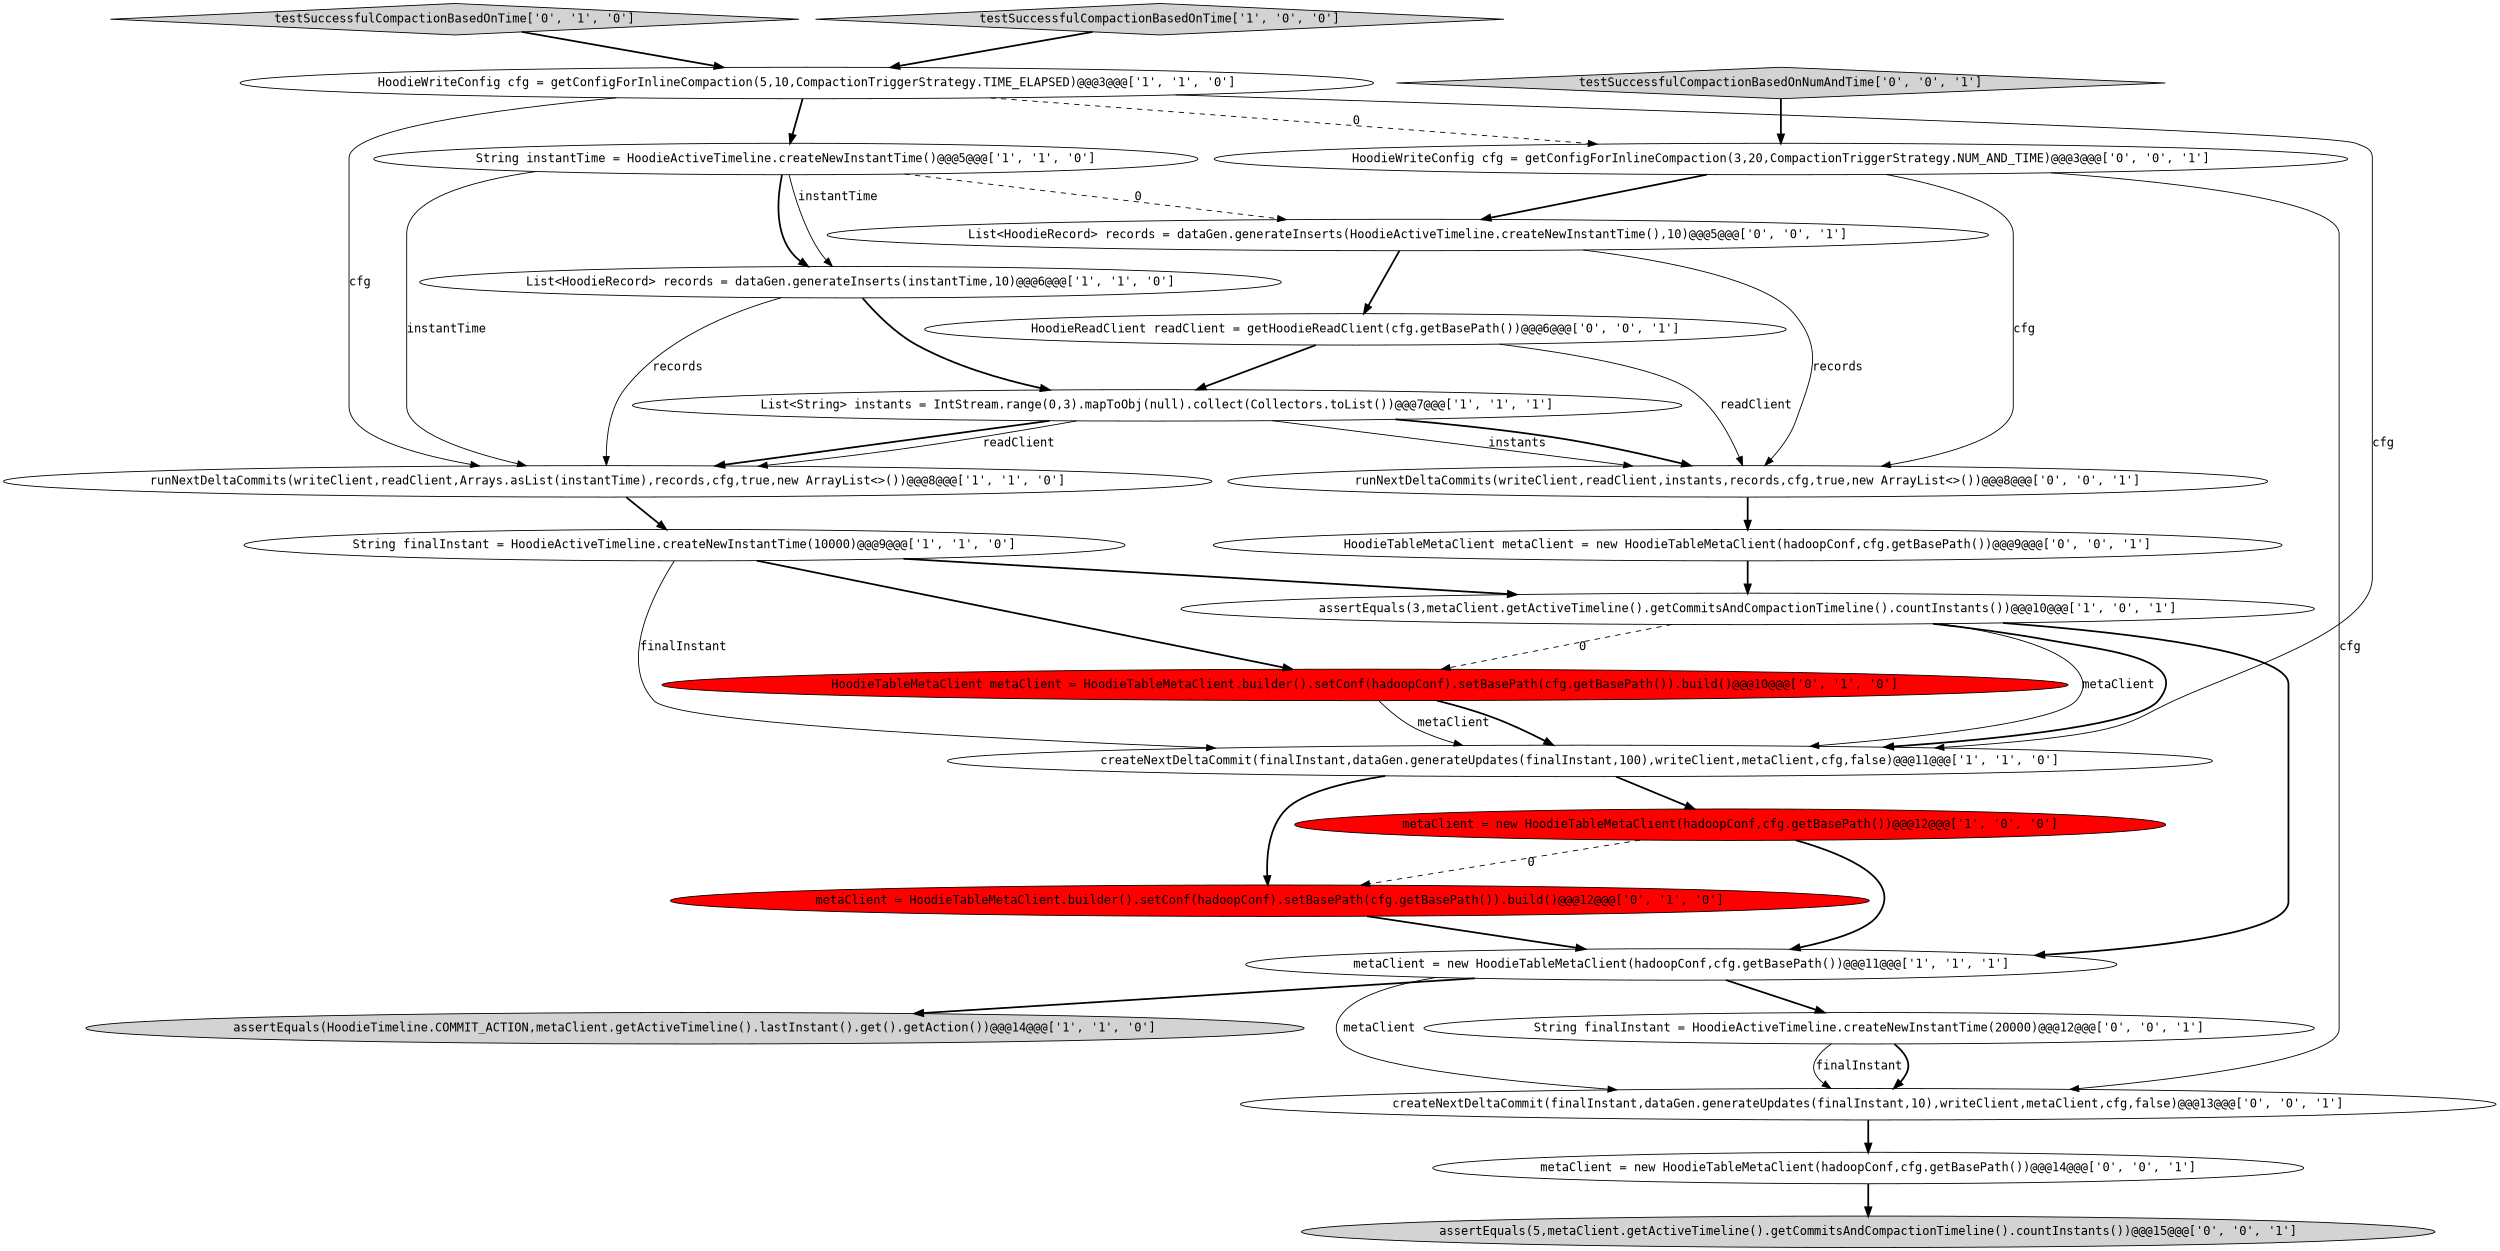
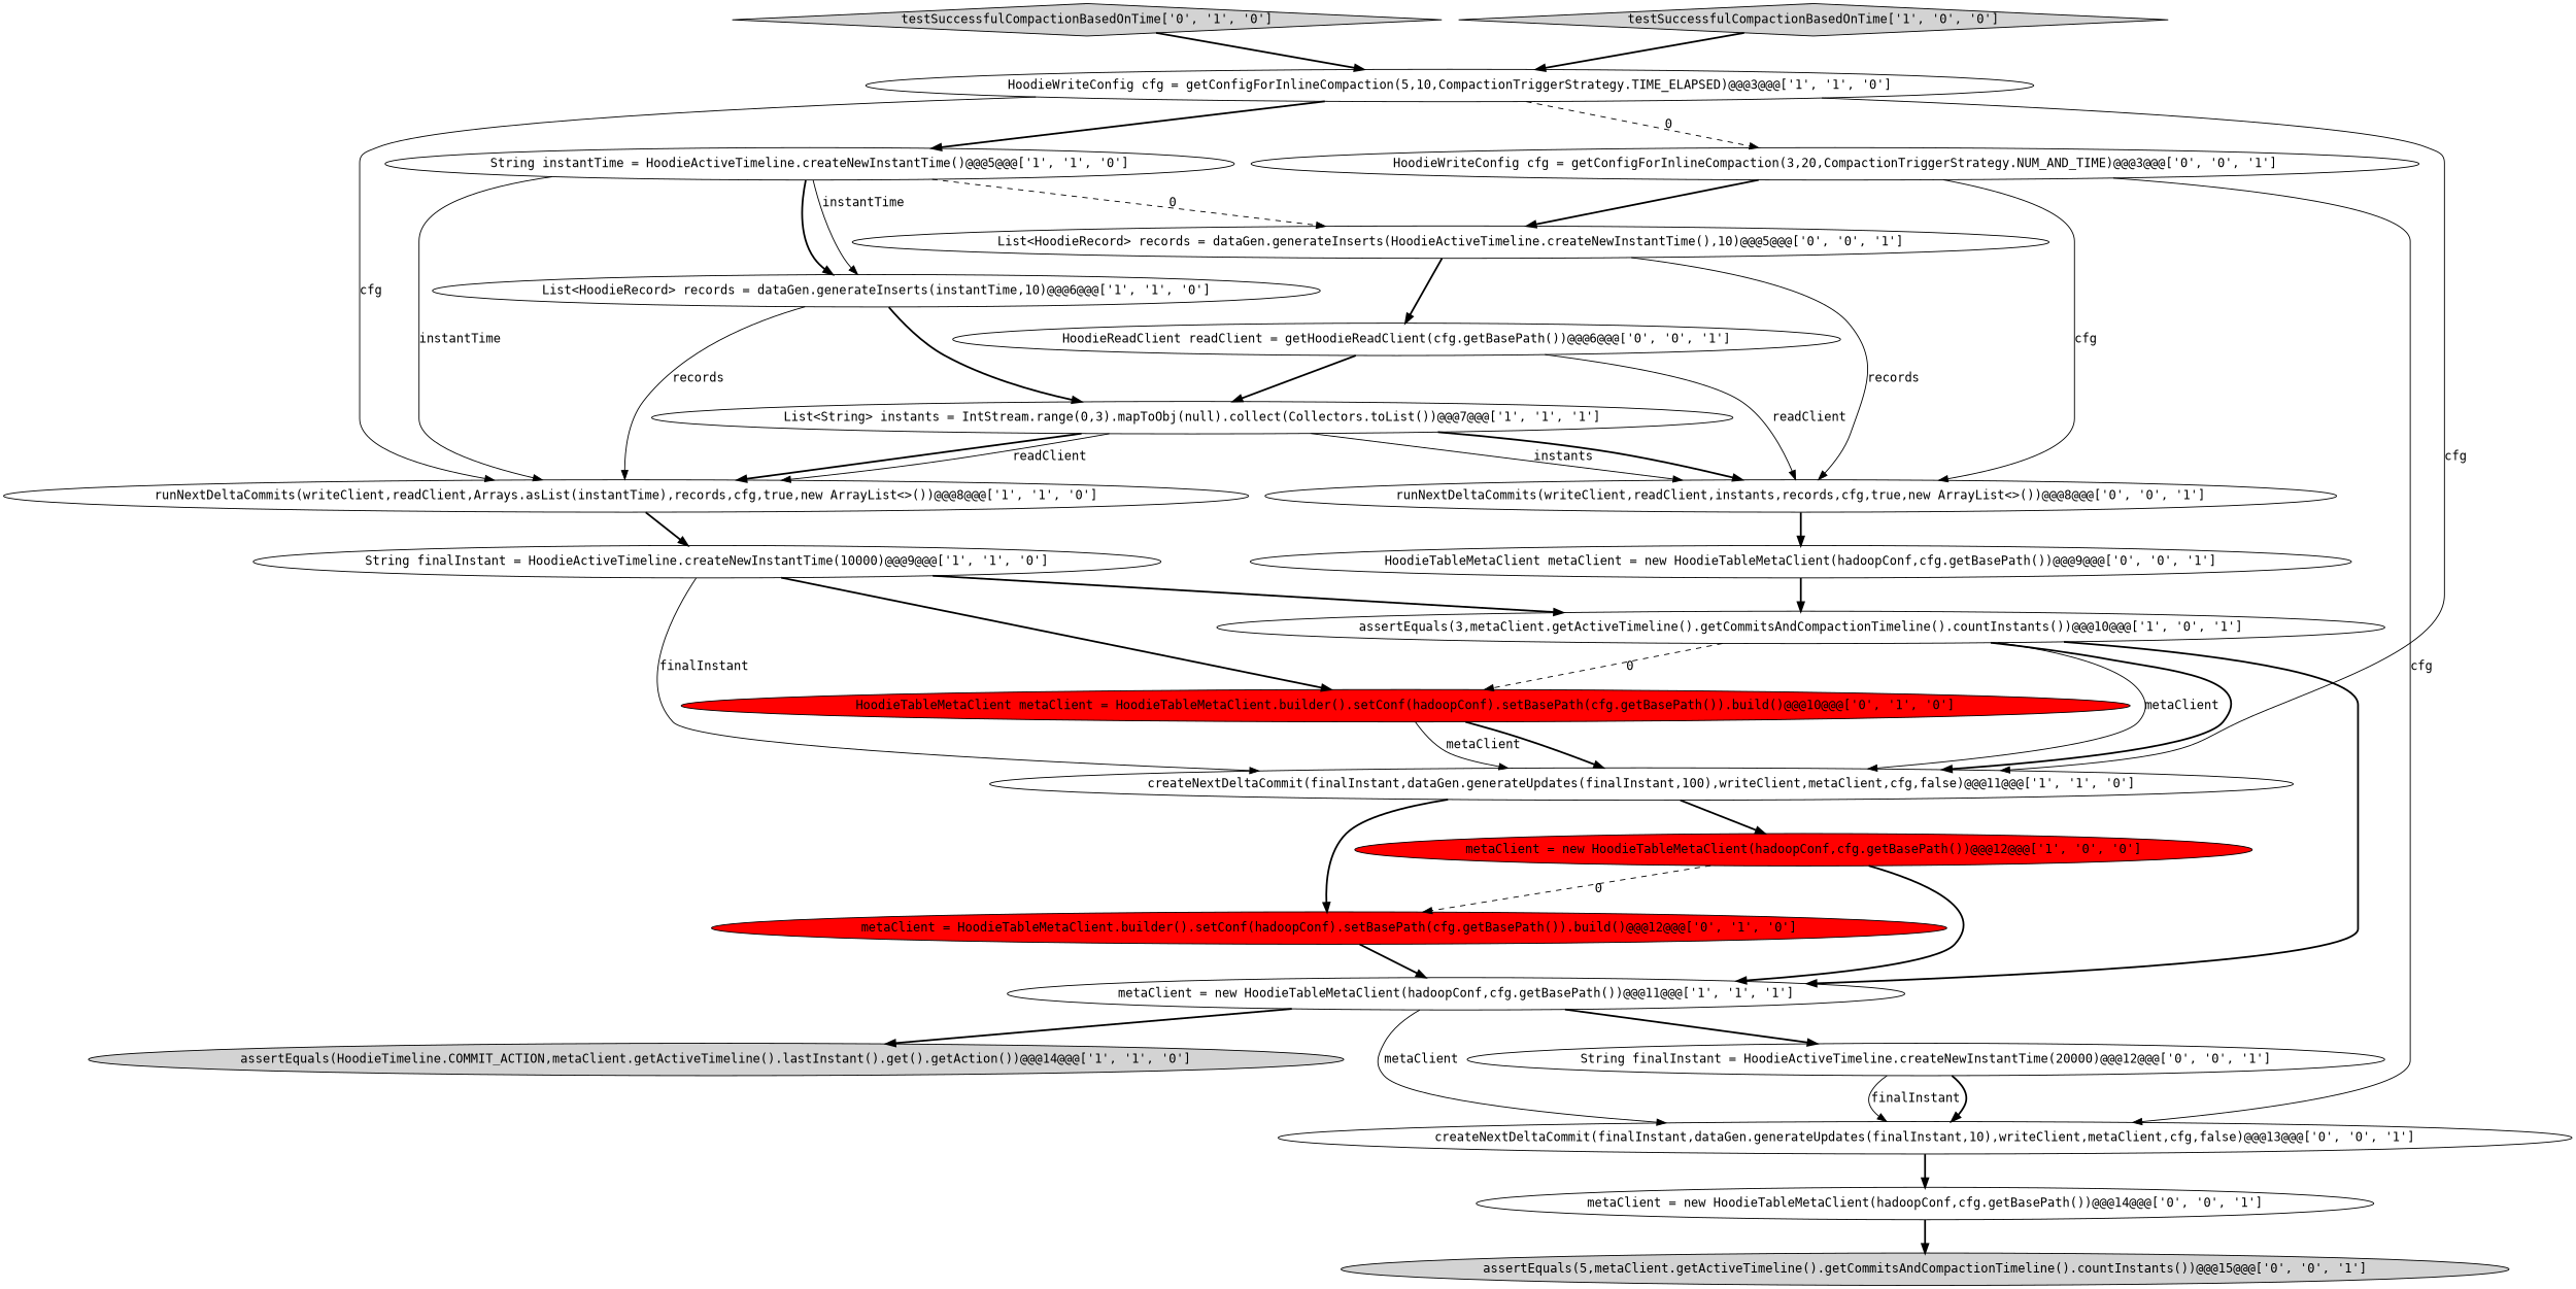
  digraph {
    fontname="DejaVu Sans Mono"
    node [fillcolor=white shape=ellipse style=filled fontname="DejaVu Sans Mono"]
    edge [style=bold fontname="DejaVu Sans Mono"]
    n1 [fillcolor=red label="HoodieTableMetaClient metaClient = HoodieTableMetaClient.builder().setConf(hadoopConf).setBasePath(cfg.getBasePath()).build()@@@10@@@['0', '1', '0']"]
    n2 [label="createNextDeltaCommit(finalInstant,dataGen.generateUpdates(finalInstant,100),writeClient,metaClient,cfg,false)@@@11@@@['1', '1', '0']"]
    n3 [label="String finalInstant = HoodieActiveTimeline.createNewInstantTime(10000)@@@9@@@['1', '1', '0']"]
    n4 [label="assertEquals(3,metaClient.getActiveTimeline().getCommitsAndCompactionTimeline().countInstants())@@@10@@@['1', '0', '1']"]
    n5 [label="HoodieTableMetaClient metaClient = new HoodieTableMetaClient(hadoopConf,cfg.getBasePath())@@@9@@@['0', '0', '1']"]
    n6 [fillcolor=lightgray label="assertEquals(5,metaClient.getActiveTimeline().getCommitsAndCompactionTimeline().countInstants())@@@15@@@['0', '0', '1']"]
    n7 [fillcolor=lightgray label="assertEquals(HoodieTimeline.COMMIT_ACTION,metaClient.getActiveTimeline().lastInstant().get().getAction())@@@14@@@['1', '1', '0']"]
    n8 [label="metaClient = new HoodieTableMetaClient(hadoopConf,cfg.getBasePath())@@@14@@@['0', '0', '1']"]
    n9 [fillcolor=red label="metaClient = HoodieTableMetaClient.builder().setConf(hadoopConf).setBasePath(cfg.getBasePath()).build()@@@12@@@['0', '1', '0']"]
    n10 [fillcolor=red label="metaClient = new HoodieTableMetaClient(hadoopConf,cfg.getBasePath())@@@12@@@['1', '0', '0']"]
    n11 [fillcolor=lightgray label="testSuccessfulCompactionBasedOnTime['0', '1', '0']" shape=diamond]
    n12 [label="HoodieWriteConfig cfg = getConfigForInlineCompaction(5,10,CompactionTriggerStrategy.TIME_ELAPSED)@@@3@@@['1', '1', '0']"]
    n13 [label="HoodieWriteConfig cfg = getConfigForInlineCompaction(3,20,CompactionTriggerStrategy.NUM_AND_TIME)@@@3@@@['0', '0', '1']"]
    n14 [label="runNextDeltaCommits(writeClient,readClient,Arrays.asList(instantTime),records,cfg,true,new ArrayList<>())@@@8@@@['1', '1', '0']"]
    n15 [label="String instantTime = HoodieActiveTimeline.createNewInstantTime()@@@5@@@['1', '1', '0']"]
    n16 [label="metaClient = new HoodieTableMetaClient(hadoopConf,cfg.getBasePath())@@@11@@@['1', '1', '1']"]
    n17 [label="String finalInstant = HoodieActiveTimeline.createNewInstantTime(20000)@@@12@@@['0', '0', '1']"]
    n18 [label="createNextDeltaCommit(finalInstant,dataGen.generateUpdates(finalInstant,10),writeClient,metaClient,cfg,false)@@@13@@@['0', '0', '1']"]
    n19 [label="List<HoodieRecord> records = dataGen.generateInserts(HoodieActiveTimeline.createNewInstantTime(),10)@@@5@@@['0', '0', '1']"]
    n20 [label="runNextDeltaCommits(writeClient,readClient,instants,records,cfg,true,new ArrayList<>())@@@8@@@['0', '0', '1']"]
    n21 [label="List<HoodieRecord> records = dataGen.generateInserts(instantTime,10)@@@6@@@['1', '1', '0']"]
    n22 [label="List<String> instants = IntStream.range(0,3).mapToObj(null).collect(Collectors.toList())@@@7@@@['1', '1', '1']"]
    n23 [label="HoodieReadClient readClient = getHoodieReadClient(cfg.getBasePath())@@@6@@@['0', '0', '1']"]
-   n24 [fillcolor=lightgray label="testSuccessfulCompactionBasedOnNumAndTime['0', '0', '1']" shape=diamond]
    n25 [fillcolor=lightgray label="testSuccessfulCompactionBasedOnTime['1', '0', '0']" shape=diamond]
    n1 -> n2 [label=metaClient style=solid]
    n1 -> n2
    n2 -> n9
    n2 -> n10
    n3 -> n1
    n3 -> n2 [label=finalInstant style=solid]
    n3 -> n4
    n4 -> n1 [label=0 style=dashed]
    n4 -> n2 [label=metaClient style=solid]
    n4 -> n2
    n4 -> n16
    n5 -> n4
    n8 -> n6
    n9 -> n16
    n10 -> n9 [label=0 style=dashed]
    n10 -> n16
    n11 -> n12
    n12 -> n2 [label=cfg style=solid]
    n12 -> n13 [label=0 style=dashed]
    n12 -> n14 [label=cfg style=solid]
    n12 -> n15
    n13 -> n18 [label=cfg style=solid]
    n13 -> n19
    n13 -> n20 [label=cfg style=solid]
    n14 -> n3
    n15 -> n14 [label=instantTime style=solid]
    n15 -> n19 [label=0 style=dashed]
    n15 -> n21
    n15 -> n21 [label=instantTime style=solid]
    n16 -> n7
    n16 -> n17
    n16 -> n18 [label=metaClient style=solid]
    n17 -> n18
    n17 -> n18 [label=finalInstant style=solid]
    n18 -> n8
    n19 -> n20 [label=records style=solid]
    n19 -> n23
    n20 -> n5
    n21 -> n14 [label=records style=solid]
    n21 -> n22
    n22 -> n14
    n22 -> n14 [label=readClient style=solid]
    n22 -> n20 [label=instants style=solid]
    n22 -> n20
    n23 -> n20 [label=readClient style=solid]
    n23 -> n22
-   n24 -> n13
    n25 -> n12
  }
